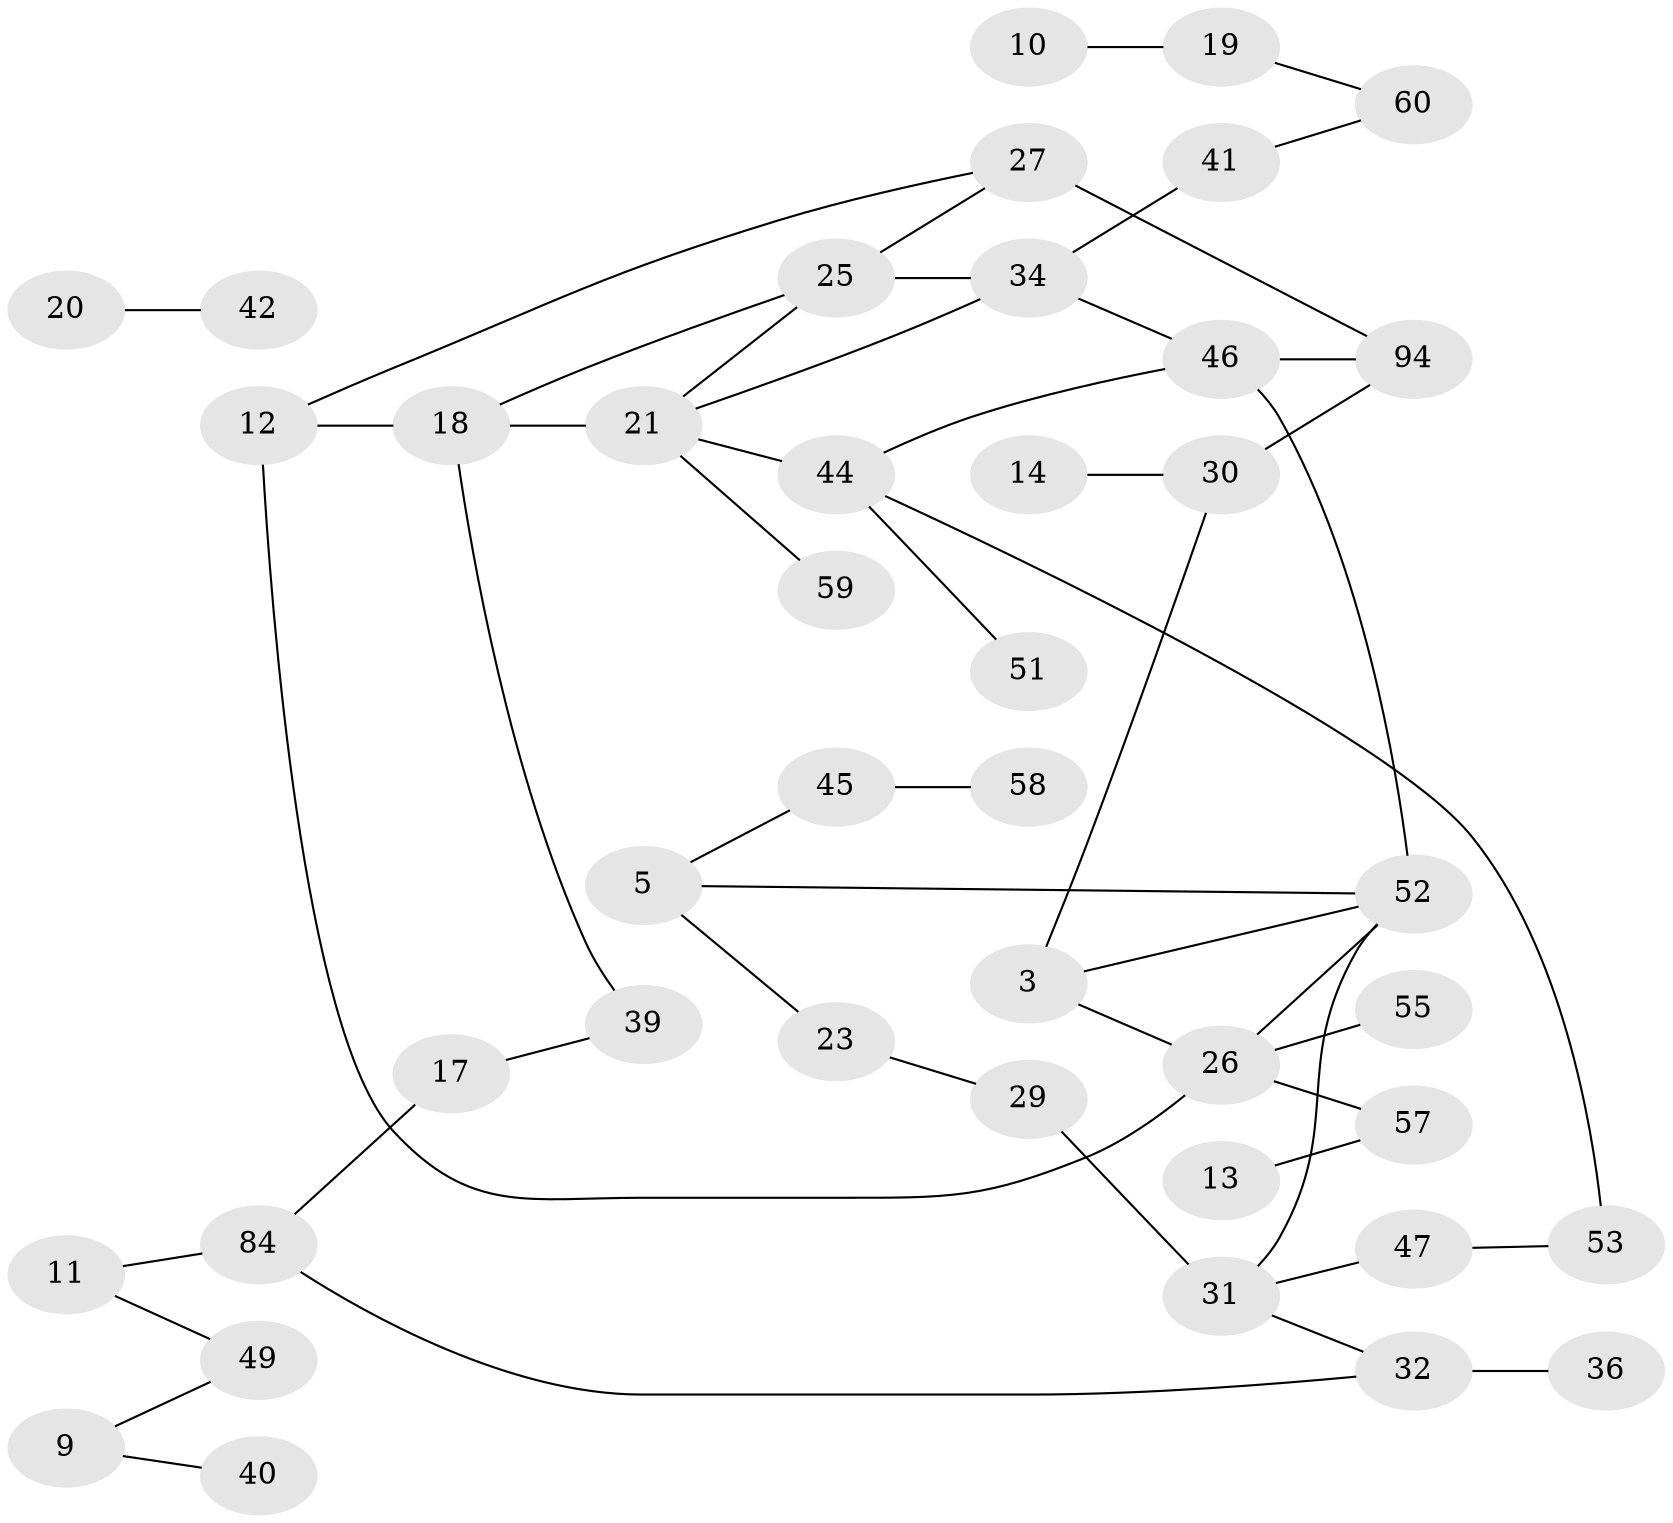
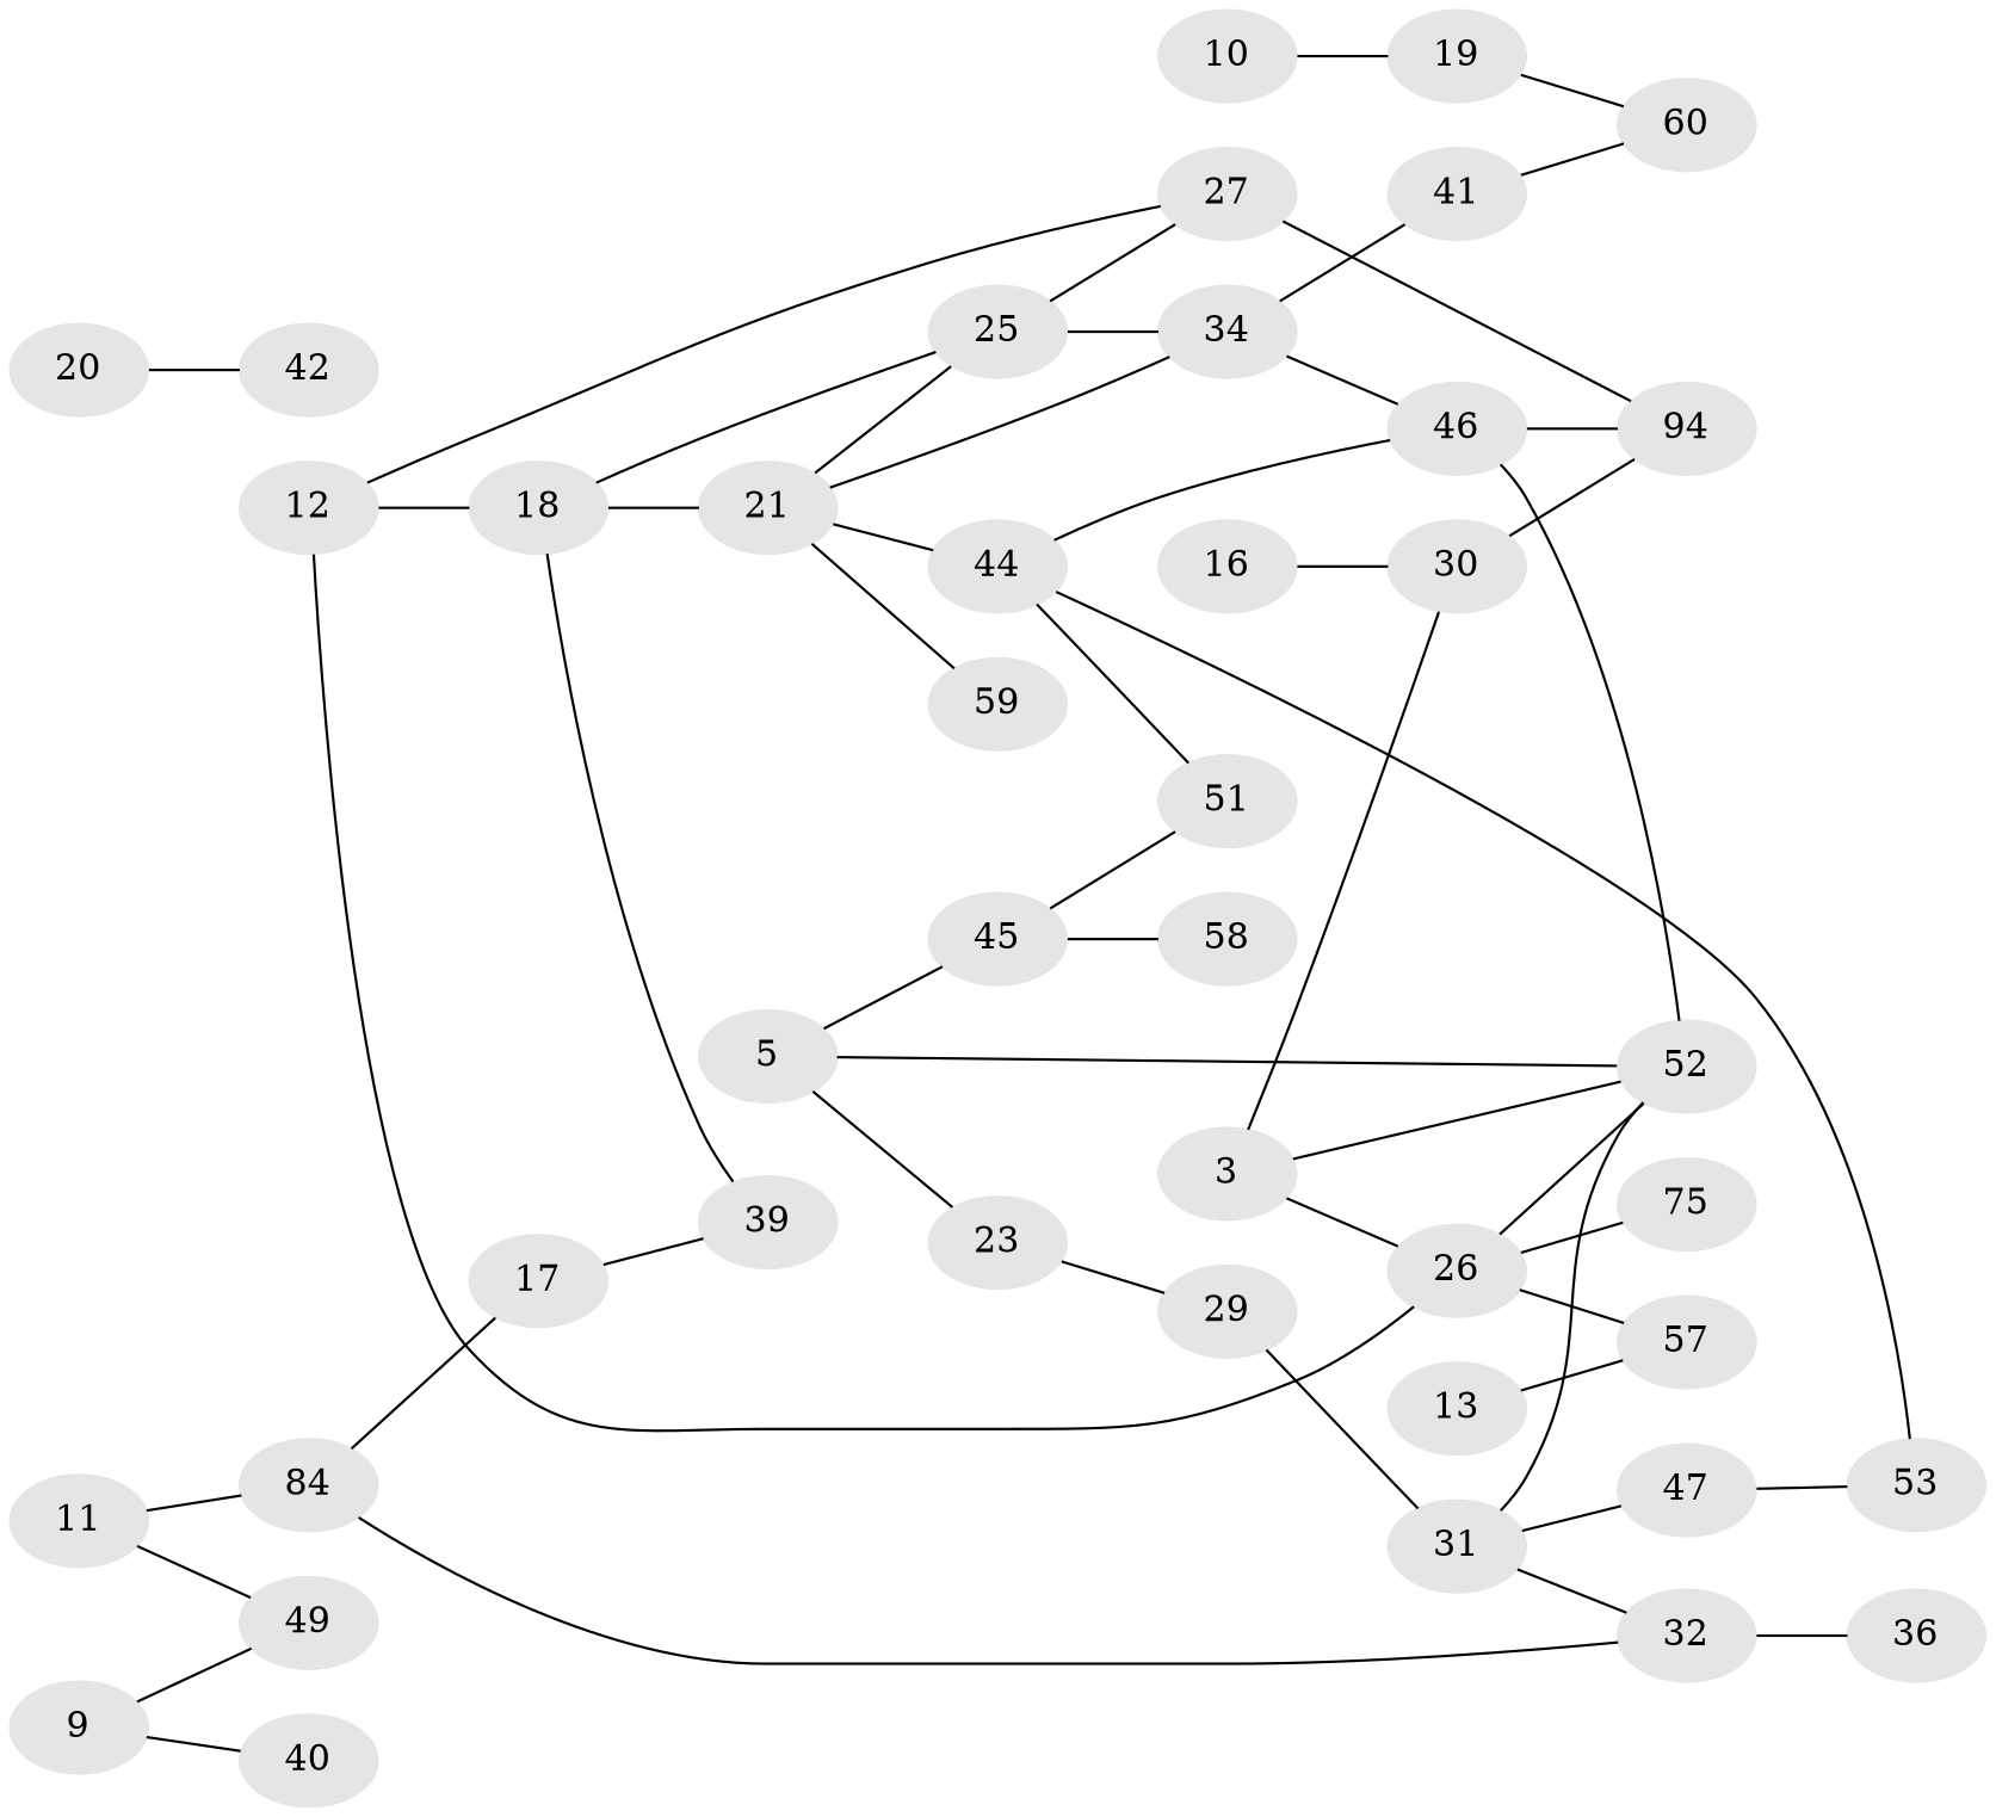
  graph {
    rankdir=LR
    node [color=gray90 style=filled]
    edge [weight=1.0]
    3
    26
    30
    52
    57
-   55
+   55 [label=75]
    n7 [label=94]
    5
    23
    45
    29
    51
    58
    9
    40
    49
    25
    27
    34
    10
    19
    60
    11
    n24 [label=84]
    17
    32
    12
    18
    39
    21
    13
    36
-   16 [label=14]
+   16
    31
    47
    44
    59
    20
    42
    41
    46
    53
    3 -- 26
    3 -- 30
    3 -- 52
    26 -- 52
    26 -- 57 [weight=3.0]
    26 -- 55
    30 -- n7
    5 -- 52
    5 -- 23
    5 -- 45
    23 -- 29
+   45 -- 51
    45 -- 58
    29 -- 31
    9 -- 40
    9 -- 49
    25 -- 27
    25 -- 34 [weight=2.0]
    27 -- n7
    34 -- 41
    34 -- 46
    10 -- 19
    19 -- 60
    11 -- 49
    11 -- n24
    n24 -- 17
    n24 -- 32
    17 -- 39
    32 -- 36
    12 -- 26
    12 -- 27
    12 -- 18
    18 -- 25
    18 -- 39
    18 -- 21
    21 -- 25
    21 -- 34
    21 -- 44
    21 -- 59
    13 -- 57
    16 -- 30
    31 -- 52
    31 -- 32
    31 -- 47
    47 -- 53
    44 -- 51
    44 -- 46
    44 -- 53
    20 -- 42
    41 -- 60
    46 -- 52
    46 -- n7
  }
